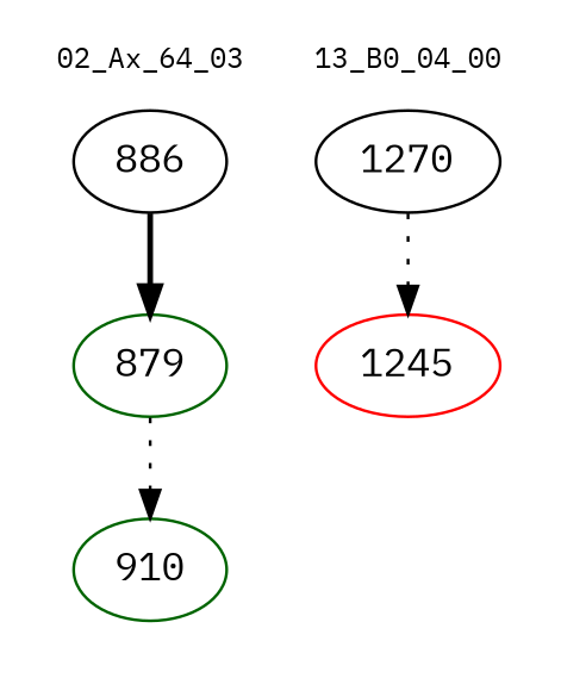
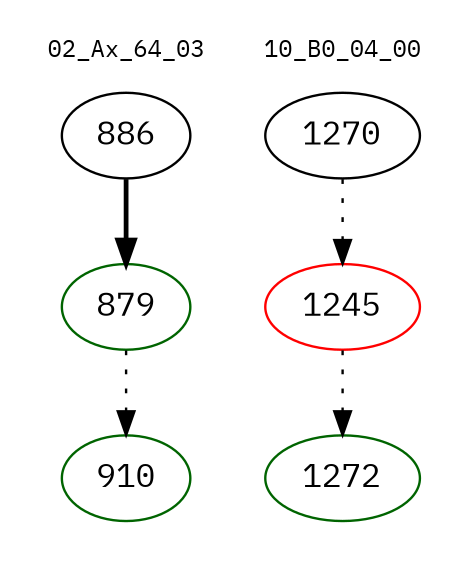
  digraph {
    fontname="IBM Plex Mono"
    node [color=darkgreen fontname="IBM Plex Mono"]
    edge [color=black fontname="IBM Plex Mono" style=dotted]
    n1 [color=black label=886]
    n2 [label=879]
    n3 [label=910]
    n4 [color=black label=1270]
    n5 [color=red label=1245]
+   n6 [label=1272]
    subgraph cluster_1 {
      color=white
      fontsize=10
      label="02_Ax_64_03"
      n1
      n2
      n3
    }
    subgraph cluster_2 {
      color=white
      fontsize=10
-     label="13_B0_04_00"
+     label="10_B0_04_00"
      n4
      n5
+     n6
    }
    n1 -> n2 [style=bold]
    n2 -> n3
    n4 -> n5
+   n5 -> n6
  }
